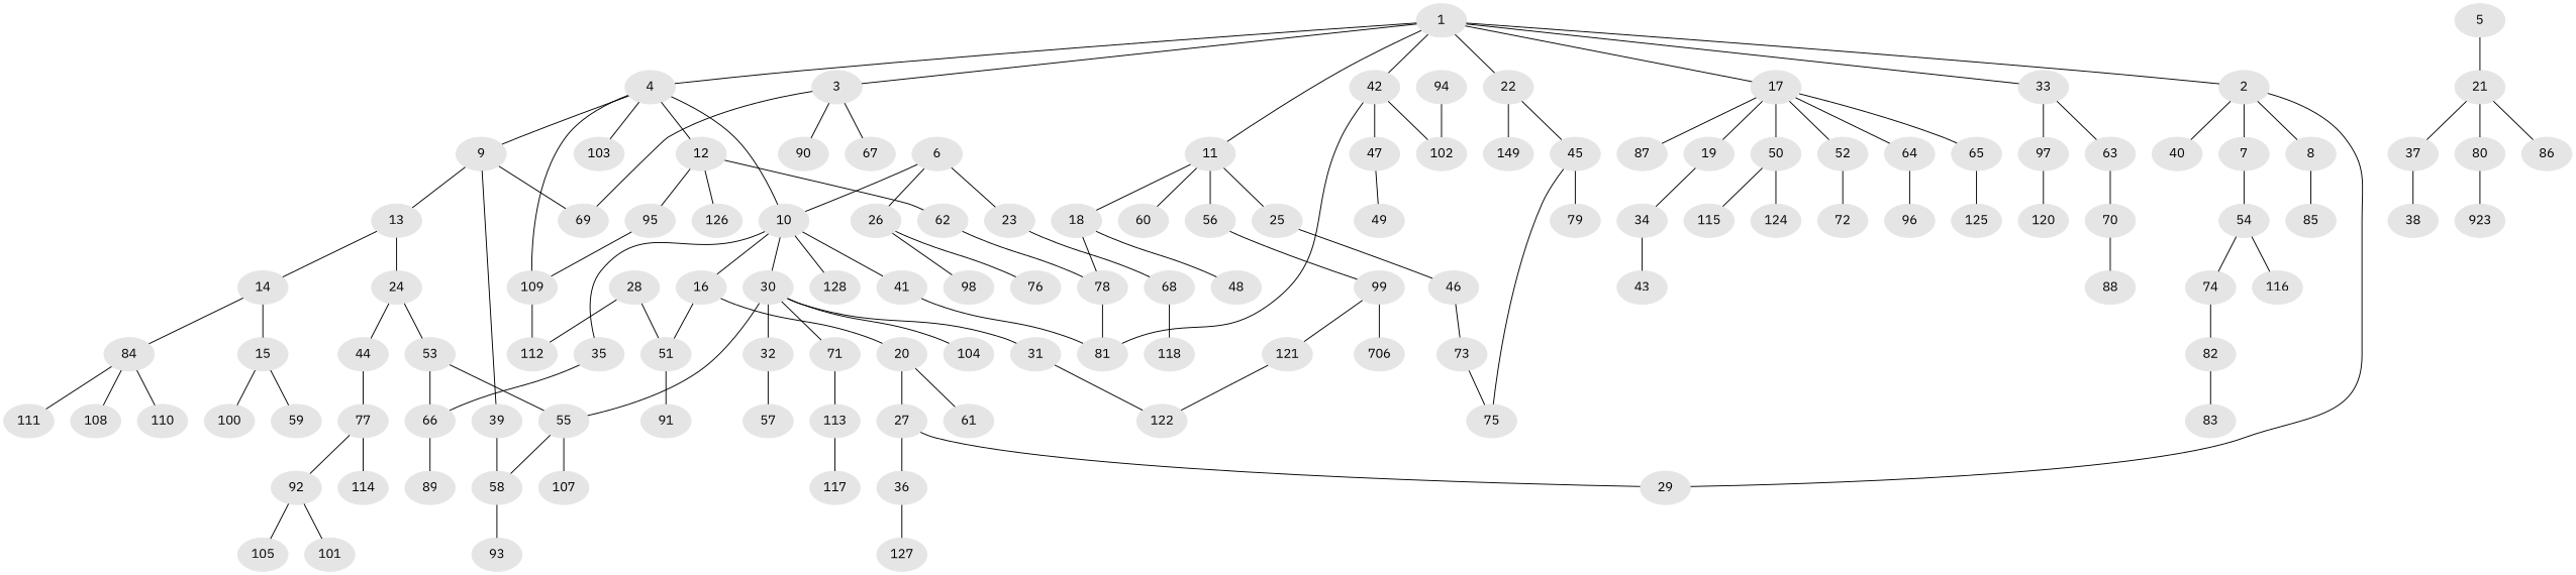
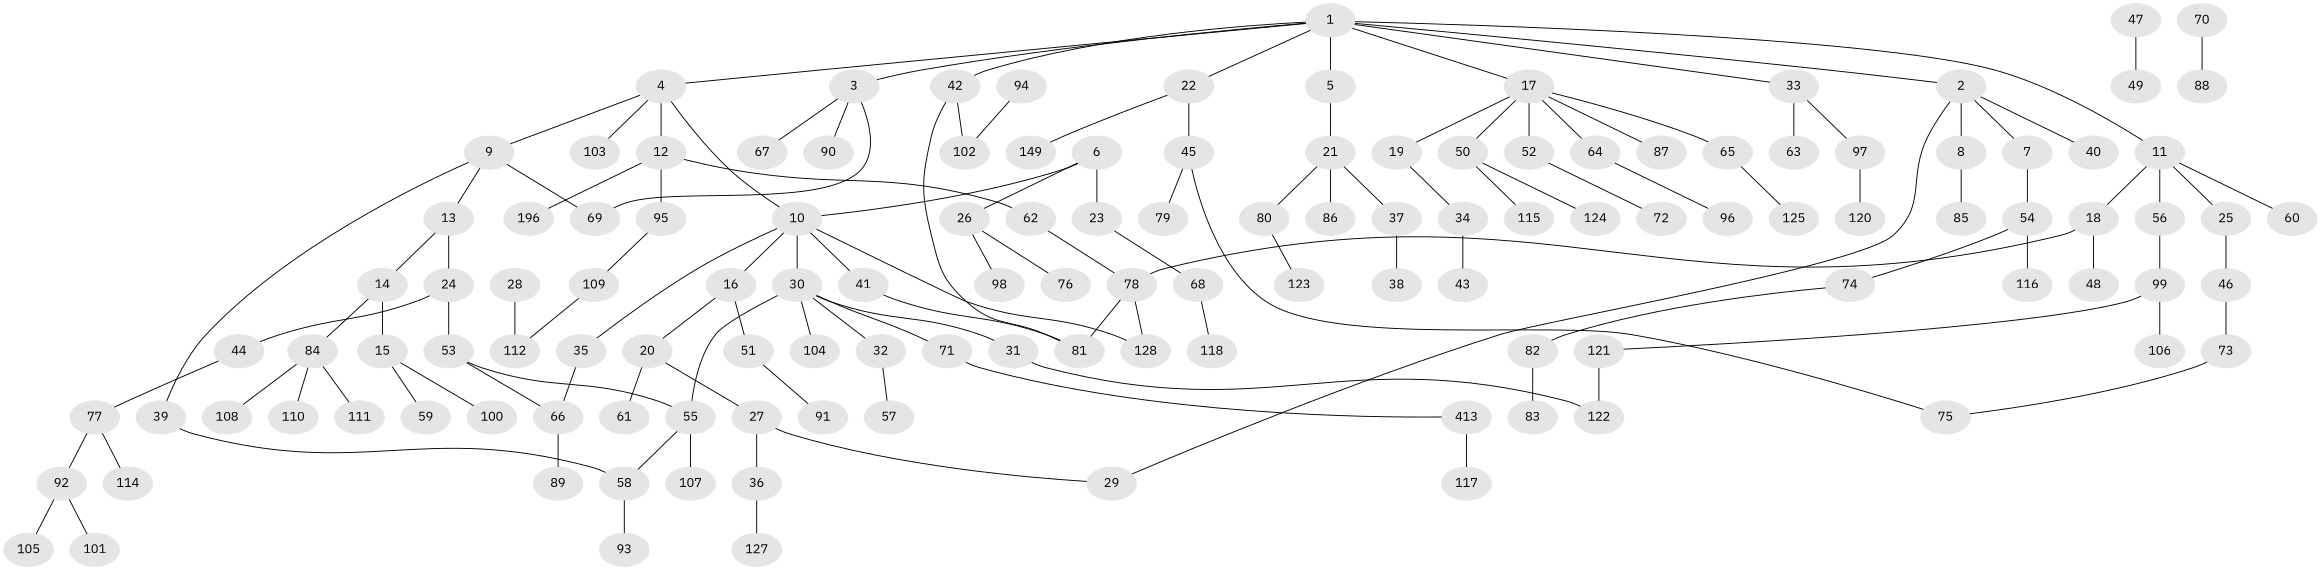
  graph {
    fontname="IBM Plex Sans"
    node [color=gray90 fontname="IBM Plex Sans" style=filled]
    edge [fontname="IBM Plex Sans"]
    1
    2
    3
    4
    5
    11
    17
    22
    33
    42
    7
    8
    29
    40
    67
    69
    90
    9
    12
    103
    109
    10
    21
    18
    25
    56
    60
    19
    50
    52
    64
    65
    87
    45
    n35 [label=149]
    63
    97
    81
    47
    102
    54
    85
    6
    23
    26
    13
    39
    62
    95
-   126
+   126 [label=196]
    112
    37
    80
    86
    16
    30
    35
    41
    128
    68
    76
    98
    74
    116
    14
    24
    58
    20
    51
    31
    32
    55
    71
    104
    66
    48
    78
    46
    99
    15
    84
    44
    53
    59
    100
    108
    110
    111
    27
    61
    28
    34
    115
    124
    72
    96
    125
    43
    36
    38
-   123 [label=923]
+   123
    75
    79
    118
    77
    73
    127
    91
    122
    57
    107
-   113
+   113 [label=413]
    70
    120
    89
    93
    49
    94
    92
    114
    82
-   106 [label=706]
+   106
    121
    88
    117
    83
    101
    105
    1 -- 2
    1 -- 3
    1 -- 4
+   1 -- 5
    1 -- 11
    1 -- 17
    1 -- 22
    1 -- 33
    1 -- 42
    2 -- 7
    2 -- 8
    2 -- 29
    2 -- 40
    3 -- 67
    3 -- 69
    3 -- 90
    4 -- 9
    4 -- 12
    4 -- 103
-   4 -- 109
    4 -- 10
    5 -- 21
    11 -- 18
    11 -- 25
    11 -- 56
    11 -- 60
    17 -- 19
    17 -- 50
    17 -- 52
    17 -- 64
    17 -- 65
    17 -- 87
    22 -- 45
    22 -- n35
    33 -- 63
    33 -- 97
    42 -- 81
-   42 -- 47
    42 -- 102
    7 -- 54
    8 -- 85
    9 -- 69
    9 -- 13
    9 -- 39
    12 -- 62
    12 -- 95
    12 -- 126
    109 -- 112
    10 -- 16
    10 -- 30
    10 -- 35
    10 -- 41
    10 -- 128
    21 -- 37
    21 -- 80
    21 -- 86
    18 -- 48
    18 -- 78
    25 -- 46
    56 -- 99
    19 -- 34
    50 -- 115
    50 -- 124
    52 -- 72
    64 -- 96
    65 -- 125
    45 -- 75
    45 -- 79
-   63 -- 70
    97 -- 120
    47 -- 49
    54 -- 74
    54 -- 116
    6 -- 10
    6 -- 23
    6 -- 26
    23 -- 68
    26 -- 76
    26 -- 98
    13 -- 14
    13 -- 24
    39 -- 58
    62 -- 78
    95 -- 109
    37 -- 38
    80 -- 123
    16 -- 20
    16 -- 51
    30 -- 31
    30 -- 32
    30 -- 55
    30 -- 71
    30 -- 104
    35 -- 66
    41 -- 81
    68 -- 118
    74 -- 82
    14 -- 15
    14 -- 84
    24 -- 44
    24 -- 53
    58 -- 93
    20 -- 27
    20 -- 61
    51 -- 91
    31 -- 122
    32 -- 57
    55 -- 58
    55 -- 107
    71 -- 113
    66 -- 89
    78 -- 81
+   78 -- 128
    46 -- 73
    99 -- 106
    99 -- 121
    15 -- 59
    15 -- 100
    84 -- 108
    84 -- 110
    84 -- 111
    44 -- 77
    53 -- 55
    53 -- 66
    27 -- 29
    27 -- 36
    28 -- 112
-   28 -- 51
    34 -- 43
    36 -- 127
    77 -- 92
    77 -- 114
    73 -- 75
    113 -- 117
    70 -- 88
    94 -- 102
    92 -- 101
    92 -- 105
    82 -- 83
    121 -- 122
  }
